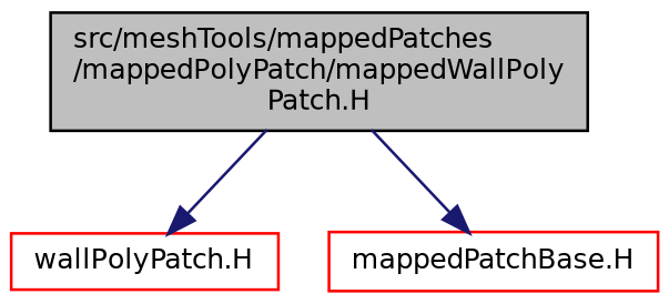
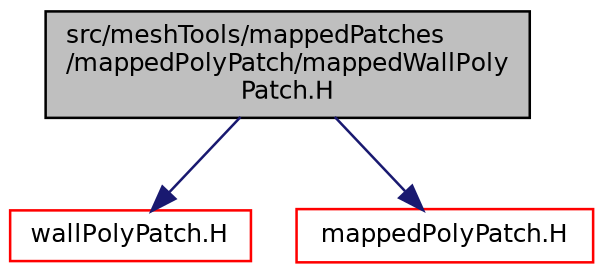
  digraph {
    fontname="DejaVu Sans"
    node [color=red fontname="DejaVu Sans" fontsize=10 shape=record]
    edge [color=midnightblue fontname="DejaVu Sans" fontsize=10 labelfontname=Helvetica labelfontsize=10 style=solid]
    n1 [color=black fillcolor=grey75 fontcolor=black height=0.2 label="src/meshTools/mappedPatches\l/mappedPolyPatch/mappedWallPoly\lPatch.H" style=filled width=0.4]
    n2 [height=0.2 label="wallPolyPatch.H" width=0.4]
-   n3 [height=0.2 label="mappedPatchBase.H" width=0.4]
+   n3 [height=0.2 label="mappedPolyPatch.H" width=0.4]
    n1 -> n2
    n1 -> n3
  }
